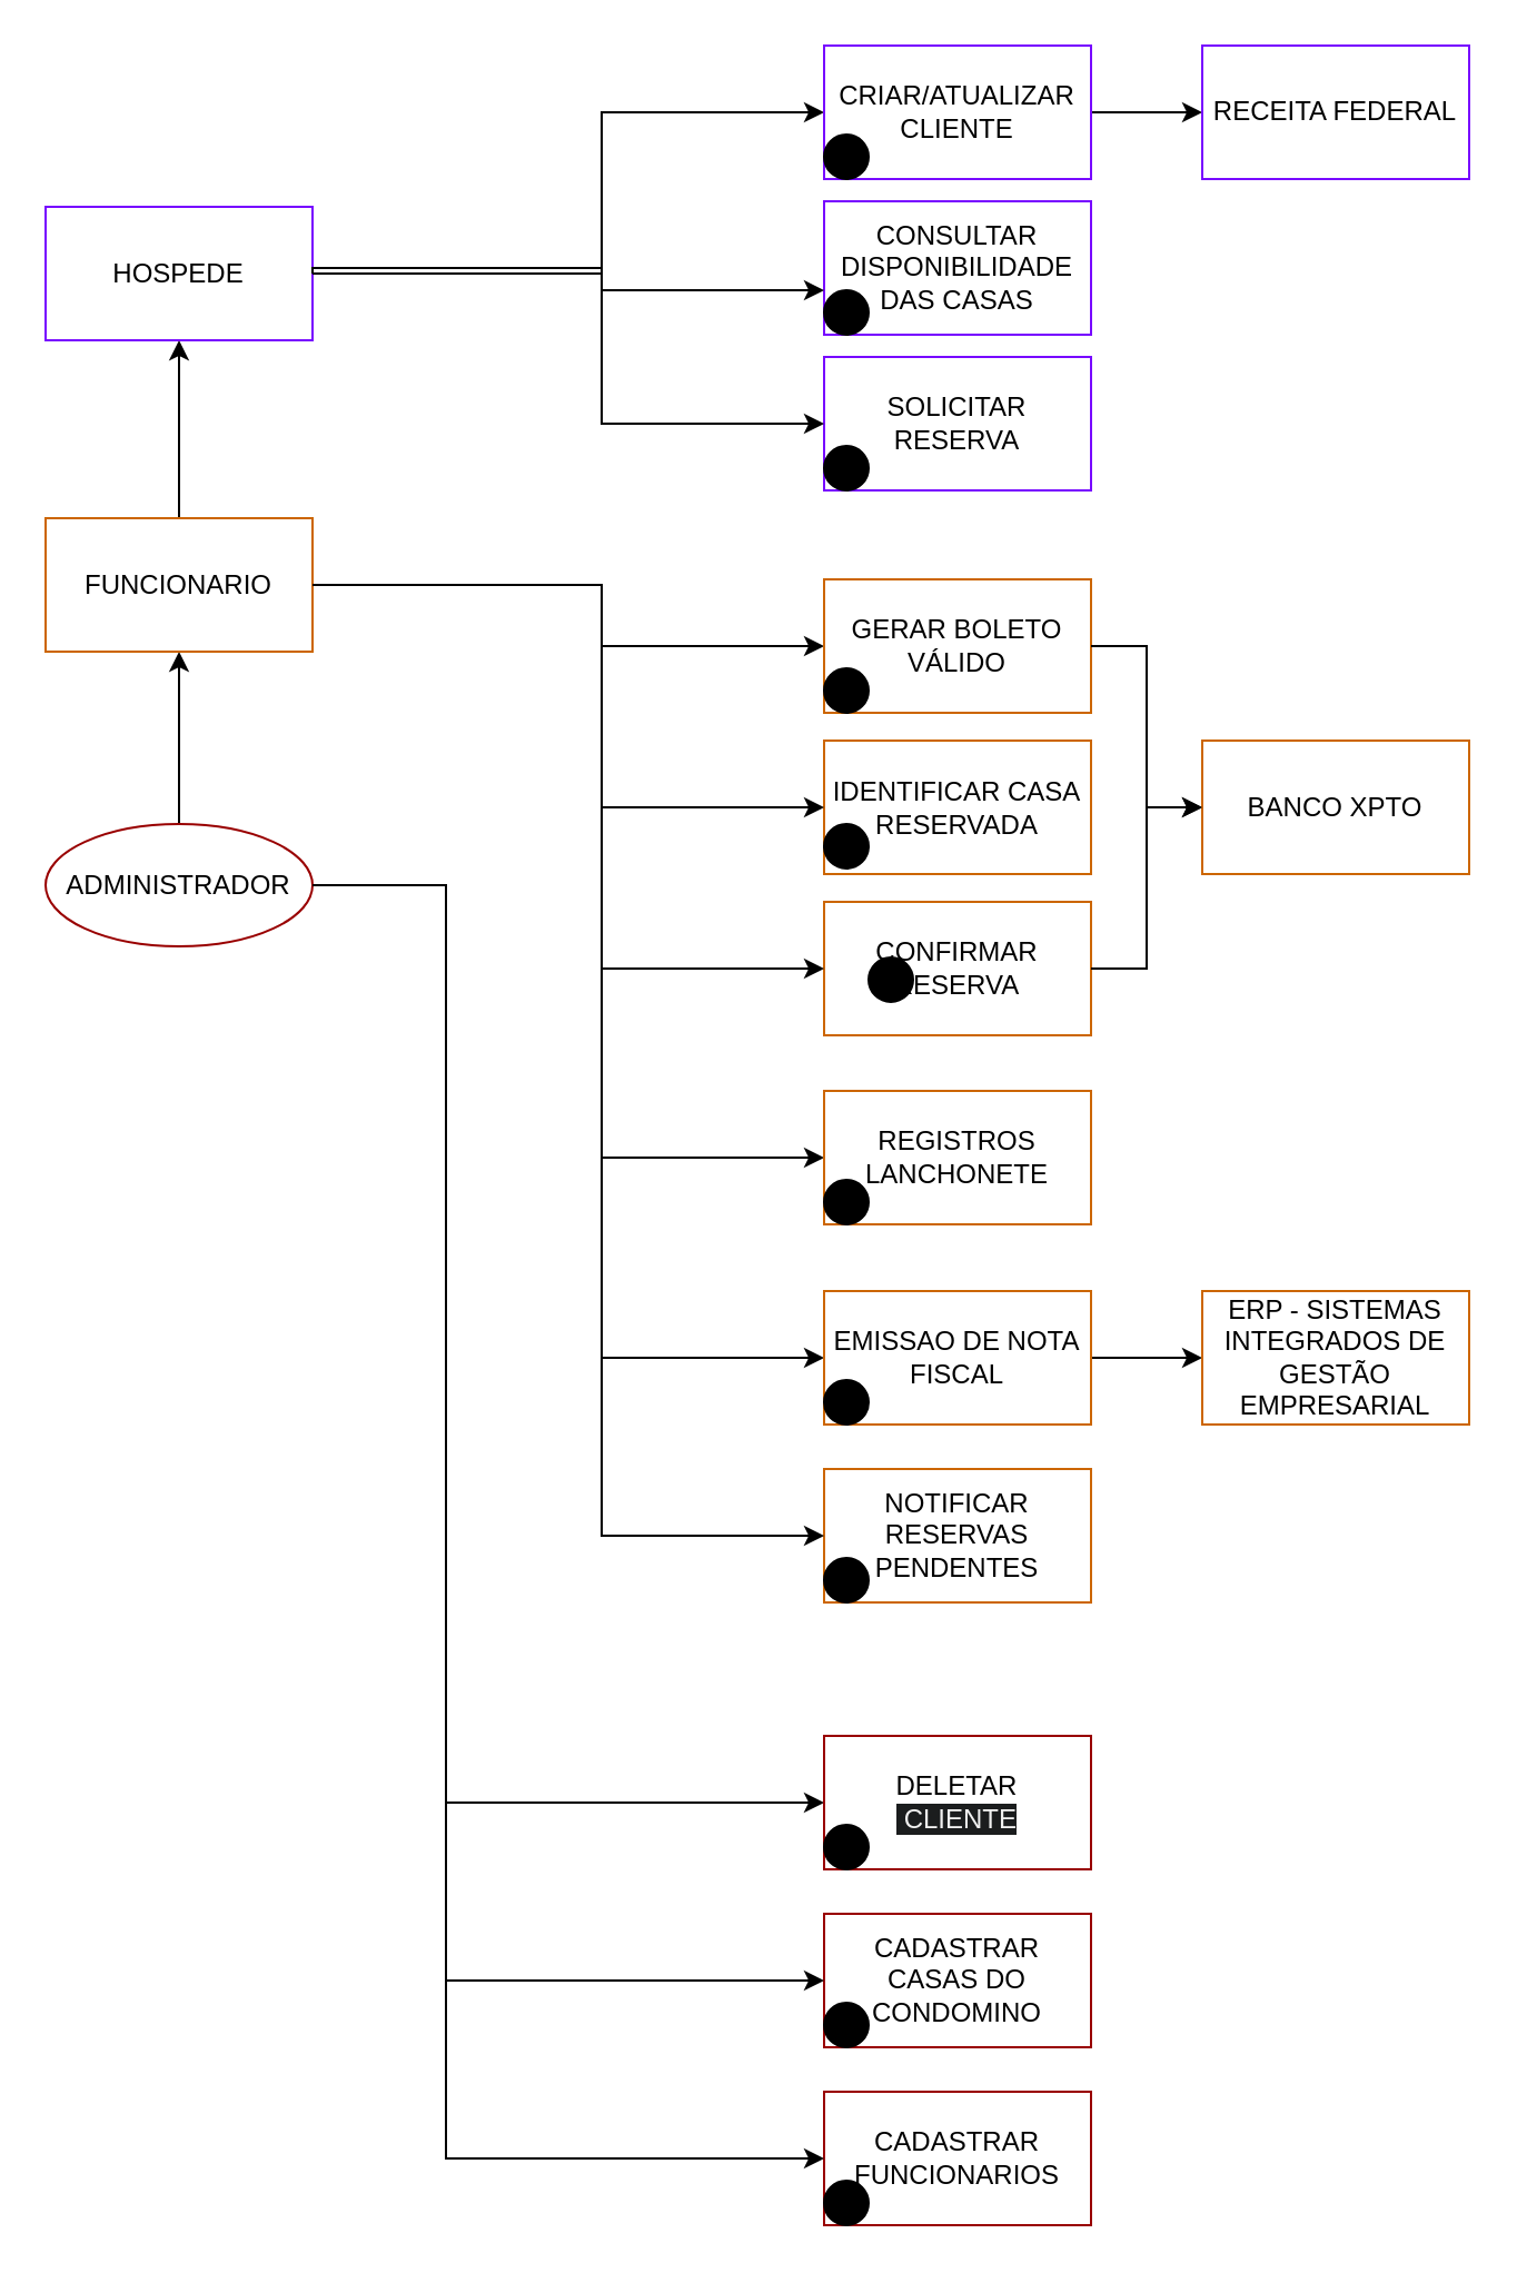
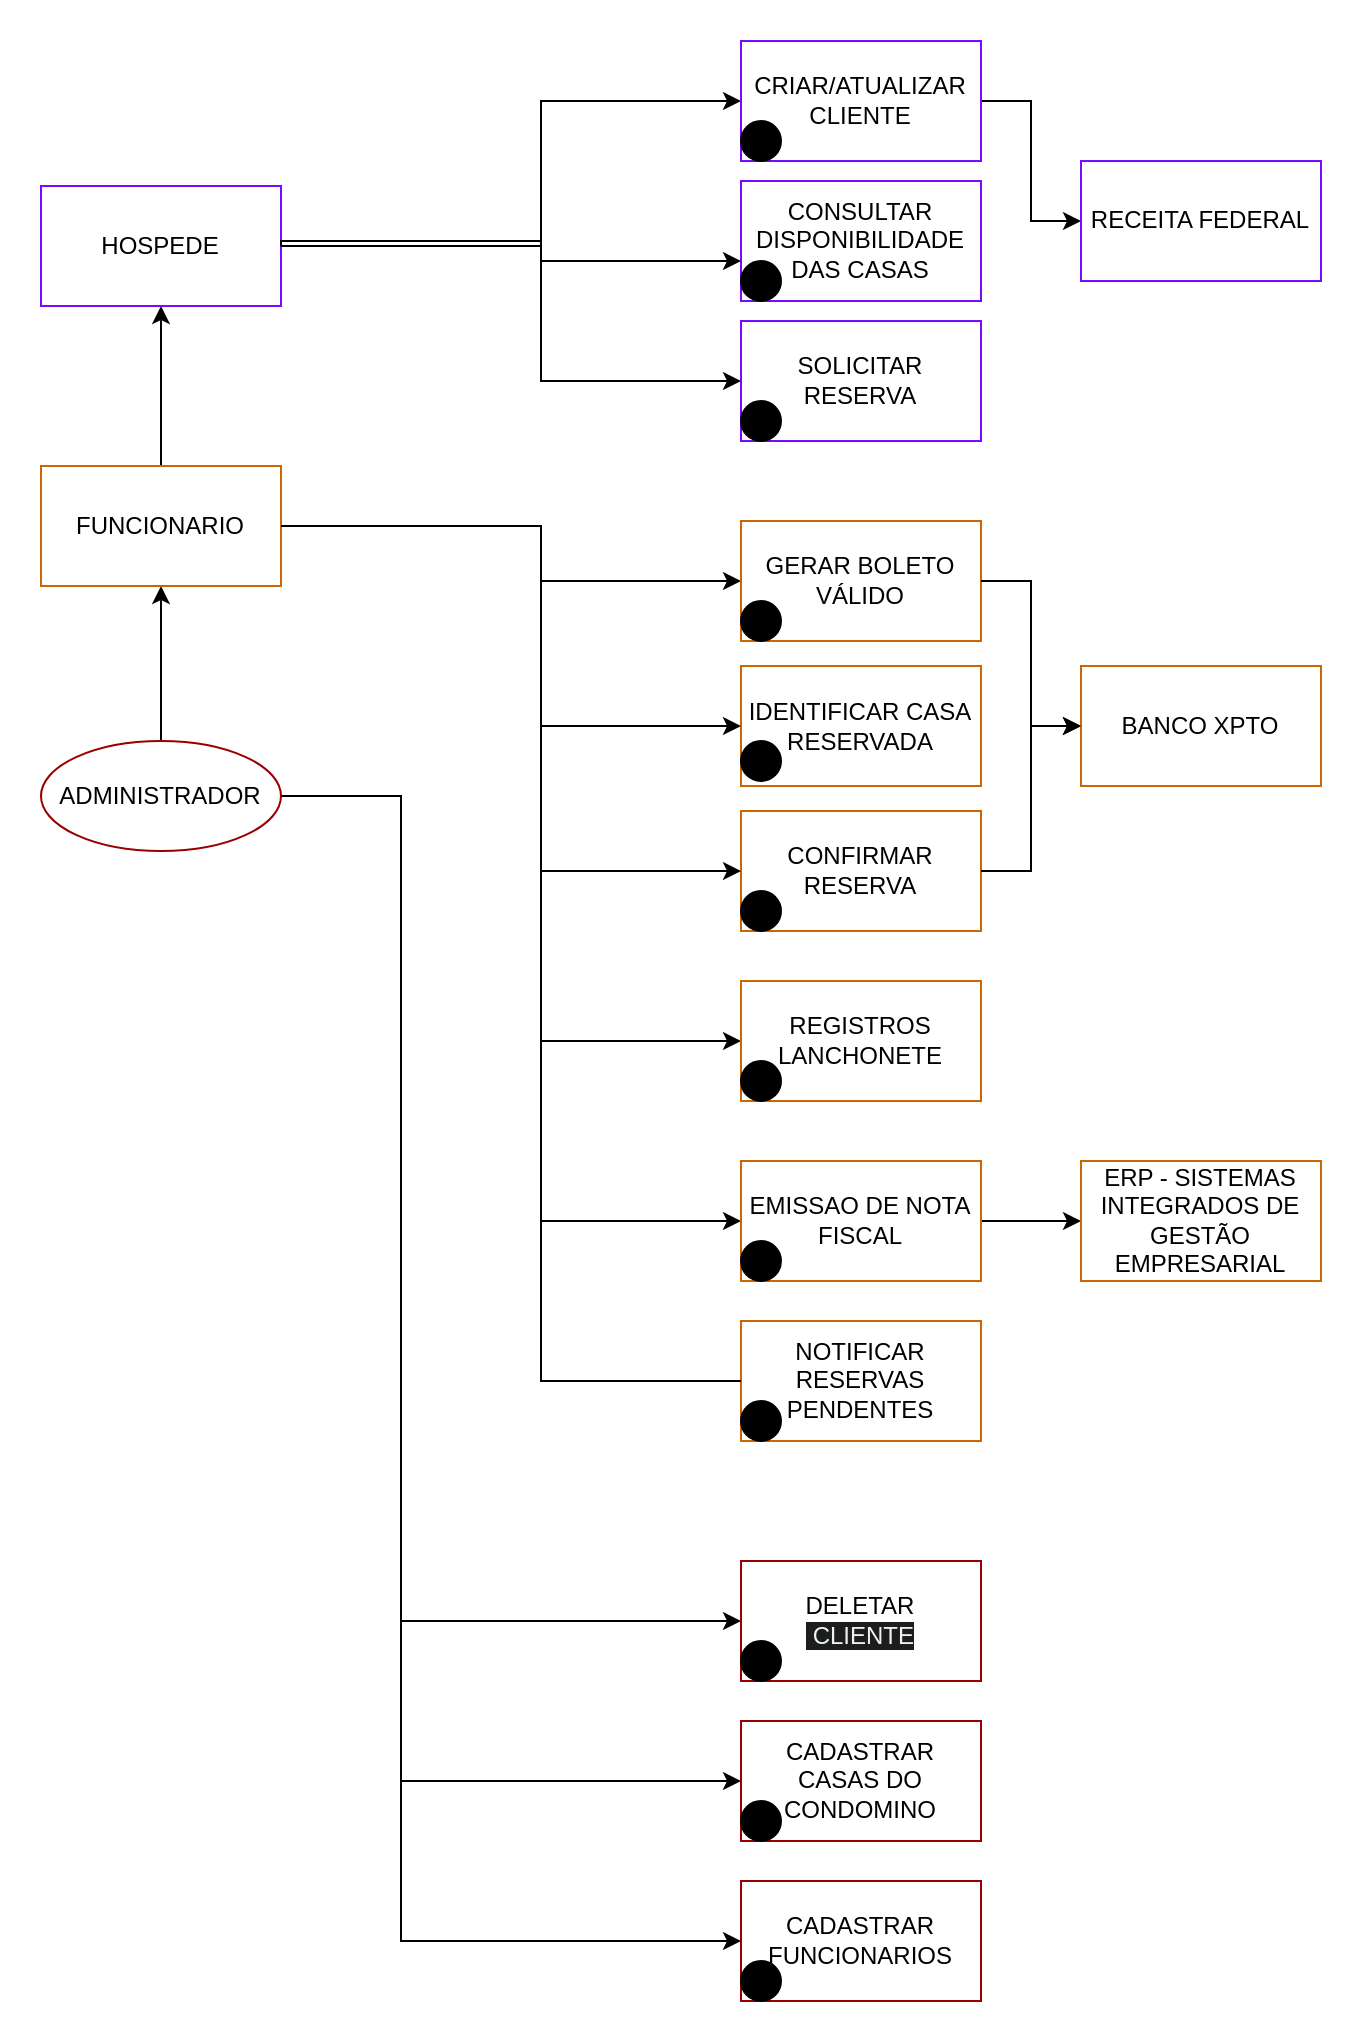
  <mxCell id="0" />
  <mxCell id="1" parent="0" />
  <mxCell id="2" value="" style="edgeStyle=orthogonalEdgeStyle;rounded=0;orthogonalLoop=1;jettySize=auto;html=1;" parent="1" source="4" target="9" edge="1"><mxGeometry relative="1" as="geometry" /></mxCell>
  <mxCell id="3" value="" style="edgeStyle=orthogonalEdgeStyle;rounded=0;orthogonalLoop=1;jettySize=auto;html=1;entryX=0;entryY=0.5;entryDx=0;entryDy=0;" parent="1" source="4" target="16" edge="1"><mxGeometry relative="1" as="geometry"><Array as="points"><mxPoint x="200" y="398" /><mxPoint x="200" y="810" /></Array></mxGeometry></mxCell>
  <mxCell id="4" value="ADMINISTRADOR" style="ellipse;whiteSpace=wrap;html=1;strokeColor=#990000;" parent="1" vertex="1"><mxGeometry x="20" y="370" width="120" height="55" as="geometry" /></mxCell>
  <mxCell id="5" value="" style="edgeStyle=orthogonalEdgeStyle;rounded=0;orthogonalLoop=1;jettySize=auto;html=1;" parent="1" source="9" target="11" edge="1"><mxGeometry relative="1" as="geometry" /></mxCell>
  <mxCell id="6" value="" style="edgeStyle=orthogonalEdgeStyle;rounded=0;orthogonalLoop=1;jettySize=auto;html=1;entryX=0;entryY=0.5;entryDx=0;entryDy=0;" parent="1" source="9" target="19" edge="1"><mxGeometry relative="1" as="geometry"><Array as="points"><mxPoint x="270" y="263" /><mxPoint x="270" y="290" /></Array></mxGeometry></mxCell>
  <mxCell id="7" value="" style="edgeStyle=orthogonalEdgeStyle;rounded=0;orthogonalLoop=1;jettySize=auto;html=1;entryX=0;entryY=0.5;entryDx=0;entryDy=0;" parent="1" source="9" target="24" edge="1"><mxGeometry relative="1" as="geometry"><Array as="points"><mxPoint x="270" y="263" /><mxPoint x="270" y="520" /></Array></mxGeometry></mxCell>
  <mxCell id="8" value="" style="edgeStyle=orthogonalEdgeStyle;rounded=0;orthogonalLoop=1;jettySize=auto;html=1;entryX=0;entryY=0.5;entryDx=0;entryDy=0;" parent="1" source="9" target="26" edge="1"><mxGeometry relative="1" as="geometry"><Array as="points"><mxPoint x="270" y="263" /><mxPoint x="270" y="610" /></Array></mxGeometry></mxCell>
  <mxCell id="9" value="FUNCIONARIO" style="whiteSpace=wrap;html=1;rounded=0;strokeColor=#CC6600;" parent="1" vertex="1"><mxGeometry x="20" y="232.5" width="120" height="60" as="geometry" /></mxCell>
  <mxCell id="10" value="" style="edgeStyle=orthogonalEdgeStyle;rounded=0;orthogonalLoop=1;jettySize=auto;html=1;" parent="1" source="11" target="13" edge="1"><mxGeometry relative="1" as="geometry"><Array as="points"><mxPoint x="270" y="123" /><mxPoint x="270" y="50" /></Array></mxGeometry></mxCell>
  <mxCell id="11" value="HOSPEDE" style="whiteSpace=wrap;html=1;rounded=0;strokeColor=#780AFF;" parent="1" vertex="1"><mxGeometry x="20" y="92.5" width="120" height="60" as="geometry" /></mxCell>
  <mxCell id="12" value="" style="edgeStyle=orthogonalEdgeStyle;rounded=0;orthogonalLoop=1;jettySize=auto;html=1;" parent="1" source="13" target="30" edge="1"><mxGeometry relative="1" as="geometry" /></mxCell>
  <mxCell id="13" value="CRIAR/ATUALIZAR CLIENTE" style="whiteSpace=wrap;html=1;rounded=0;strokeColor=#780AFF;" parent="1" vertex="1"><mxGeometry x="370" y="20" width="120" height="60" as="geometry" /></mxCell>
  <mxCell id="14" value="CONSULTAR DISPONIBILIDADE DAS CASAS" style="whiteSpace=wrap;html=1;rounded=0;strokeColor=#780AFF;" parent="1" vertex="1"><mxGeometry x="370" y="90" width="120" height="60" as="geometry" /></mxCell>
  <mxCell id="15" value="" style="edgeStyle=orthogonalEdgeStyle;rounded=0;orthogonalLoop=1;jettySize=auto;html=1;exitX=1;exitY=0.5;exitDx=0;exitDy=0;entryX=0;entryY=0.5;entryDx=0;entryDy=0;" parent="1" source="11" edge="1"><mxGeometry relative="1" as="geometry"><mxPoint x="140" y="132.5" as="sourcePoint" /><mxPoint x="370" y="130" as="targetPoint" /><Array as="points"><mxPoint x="140" y="120" /><mxPoint x="270" y="120" /><mxPoint x="270" y="130" /></Array></mxGeometry></mxCell>
  <mxCell id="16" value="&lt;div&gt;DELETAR&lt;br&gt;&lt;/div&gt;&lt;div style=&quot;border-color: rgb(0, 0, 0); color: rgb(240, 240, 240); font-family: Helvetica; font-size: 12px; font-style: normal; font-variant-ligatures: normal; font-variant-caps: normal; font-weight: 400; letter-spacing: normal; orphans: 2; text-align: center; text-indent: 0px; text-transform: none; widows: 2; word-spacing: 0px; -webkit-text-stroke-width: 0px; white-space: normal; background-color: rgb(27, 29, 30); text-decoration-thickness: initial; text-decoration-style: initial; text-decoration-color: initial;&quot;&gt;&amp;nbsp;CLIENTE&lt;/div&gt;" style="whiteSpace=wrap;html=1;rounded=0;strokeColor=#990000;" parent="1" vertex="1"><mxGeometry x="370" y="780" width="120" height="60" as="geometry" /></mxCell>
  <mxCell id="17" value="CADASTRAR CASAS DO CONDOMINO" style="whiteSpace=wrap;html=1;rounded=0;strokeColor=#990000;" parent="1" vertex="1"><mxGeometry x="370" y="860" width="120" height="60" as="geometry" /></mxCell>
  <mxCell id="18" value="" style="edgeStyle=orthogonalEdgeStyle;rounded=0;orthogonalLoop=1;jettySize=auto;html=1;entryX=0;entryY=0.5;entryDx=0;entryDy=0;exitX=1;exitY=0.5;exitDx=0;exitDy=0;" parent="1" source="4" target="17" edge="1"><mxGeometry relative="1" as="geometry"><mxPoint x="150" y="408" as="sourcePoint" /><mxPoint x="380" y="408" as="targetPoint" /><Array as="points"><mxPoint x="200" y="398" /><mxPoint x="200" y="890" /></Array></mxGeometry></mxCell>
  <mxCell id="19" value="GERAR BOLETO VÁLIDO" style="whiteSpace=wrap;html=1;rounded=0;strokeColor=#CC6600;" parent="1" vertex="1"><mxGeometry x="370" y="260" width="120" height="60" as="geometry" /></mxCell>
  <mxCell id="20" value="" style="edgeStyle=orthogonalEdgeStyle;rounded=0;orthogonalLoop=1;jettySize=auto;html=1;exitX=1;exitY=0.5;exitDx=0;exitDy=0;entryX=0;entryY=0.5;entryDx=0;entryDy=0;" parent="1" source="19" target="28" edge="1"><mxGeometry relative="1" as="geometry" /></mxCell>
  <mxCell id="21" value="IDENTIFICAR CASA RESERVADA" style="whiteSpace=wrap;html=1;rounded=0;strokeColor=#CC6600;" parent="1" vertex="1"><mxGeometry x="370" y="332.5" width="120" height="60" as="geometry" /></mxCell>
  <mxCell id="22" value="CONFIRMAR RESERVA" style="whiteSpace=wrap;html=1;rounded=0;strokeColor=#CC6600;" parent="1" vertex="1"><mxGeometry x="370" y="405" width="120" height="60" as="geometry" /></mxCell>
  <mxCell id="23" value="" style="edgeStyle=orthogonalEdgeStyle;rounded=0;orthogonalLoop=1;jettySize=auto;html=1;entryX=0;entryY=0.5;entryDx=0;entryDy=0;exitX=1;exitY=0.5;exitDx=0;exitDy=0;" parent="1" source="9" target="22" edge="1"><mxGeometry relative="1" as="geometry"><mxPoint x="150" y="273" as="sourcePoint" /><mxPoint x="380" y="260" as="targetPoint" /><Array as="points"><mxPoint x="270" y="263" /><mxPoint x="270" y="435" /></Array></mxGeometry></mxCell>
  <mxCell id="24" value="REGISTROS LANCHONETE" style="whiteSpace=wrap;html=1;rounded=0;strokeColor=#CC6600;" parent="1" vertex="1"><mxGeometry x="370" y="490" width="120" height="60" as="geometry" /></mxCell>
  <mxCell id="25" value="" style="edgeStyle=orthogonalEdgeStyle;rounded=0;orthogonalLoop=1;jettySize=auto;html=1;" parent="1" source="26" target="31" edge="1"><mxGeometry relative="1" as="geometry" /></mxCell>
  <mxCell id="26" value="EMISSAO DE NOTA FISCAL" style="whiteSpace=wrap;html=1;rounded=0;strokeColor=#CC6600;" parent="1" vertex="1"><mxGeometry x="370" y="580" width="120" height="60" as="geometry" /></mxCell>
  <mxCell id="27" value="" style="edgeStyle=orthogonalEdgeStyle;rounded=0;orthogonalLoop=1;jettySize=auto;html=1;entryX=0;entryY=0.5;entryDx=0;entryDy=0;exitX=1;exitY=0.5;exitDx=0;exitDy=0;" parent="1" source="9" target="21" edge="1"><mxGeometry relative="1" as="geometry"><mxPoint x="150" y="273" as="sourcePoint" /><mxPoint x="380" y="230" as="targetPoint" /><Array as="points"><mxPoint x="270" y="263" /><mxPoint x="270" y="363" /><mxPoint x="370" y="363" /></Array></mxGeometry></mxCell>
  <mxCell id="28" value="BANCO XPTO" style="whiteSpace=wrap;html=1;strokeColor=#CC6600;rounded=0;" parent="1" vertex="1"><mxGeometry x="540" y="332.5" width="120" height="60" as="geometry" /></mxCell>
  <mxCell id="29" value="" style="edgeStyle=orthogonalEdgeStyle;rounded=0;orthogonalLoop=1;jettySize=auto;html=1;exitX=1;exitY=0.5;exitDx=0;exitDy=0;entryX=0;entryY=0.5;entryDx=0;entryDy=0;" parent="1" source="22" target="28" edge="1"><mxGeometry relative="1" as="geometry"><mxPoint x="500" y="303" as="sourcePoint" /><mxPoint x="620" y="303" as="targetPoint" /></mxGeometry></mxCell>
- <mxCell id="30" value="RECEITA FEDERAL" style="whiteSpace=wrap;html=1;strokeColor=#780AFF;rounded=0;" parent="1" vertex="1"><mxGeometry x="540" y="20" width="120" height="60" as="geometry" /></mxCell>
+ <mxCell id="30" value="RECEITA FEDERAL" style="whiteSpace=wrap;html=1;strokeColor=#780AFF;rounded=0;" parent="1" vertex="1"><mxGeometry x="540" y="80" width="120" height="60" as="geometry" /></mxCell>
  <mxCell id="31" value="ERP - SISTEMAS INTEGRADOS DE GESTÃO EMPRESARIAL" style="whiteSpace=wrap;html=1;strokeColor=#CC6600;rounded=0;" parent="1" vertex="1"><mxGeometry x="540" y="580" width="120" height="60" as="geometry" /></mxCell>
  <mxCell id="32" value="SOLICITAR RESERVA" style="whiteSpace=wrap;html=1;rounded=0;strokeColor=#780AFF;" parent="1" vertex="1"><mxGeometry x="370" y="160" width="120" height="60" as="geometry" /></mxCell>
  <mxCell id="33" value="" style="edgeStyle=orthogonalEdgeStyle;rounded=0;orthogonalLoop=1;jettySize=auto;html=1;exitX=1;exitY=0.5;exitDx=0;exitDy=0;entryX=0;entryY=0.5;entryDx=0;entryDy=0;" parent="1" source="11" target="32" edge="1"><mxGeometry relative="1" as="geometry"><mxPoint x="150" y="133" as="sourcePoint" /><mxPoint x="380" y="140" as="targetPoint" /><Array as="points"><mxPoint x="270" y="123" /><mxPoint x="270" y="190" /></Array></mxGeometry></mxCell>
  <mxCell id="34" value="NOTIFICAR RESERVAS PENDENTES" style="whiteSpace=wrap;html=1;rounded=0;strokeColor=#CC6600;" parent="1" vertex="1"><mxGeometry x="370" y="660" width="120" height="60" as="geometry" /></mxCell>
- <mxCell id="35" value="" style="edgeStyle=orthogonalEdgeStyle;rounded=0;orthogonalLoop=1;jettySize=auto;html=1;entryX=0;entryY=0.5;entryDx=0;entryDy=0;exitX=1;exitY=0.5;exitDx=0;exitDy=0;" parent="1" source="9" target="34" edge="1"><mxGeometry relative="1" as="geometry"><Array as="points"><mxPoint x="270" y="263" /><mxPoint x="270" y="690" /></Array><mxPoint x="150" y="273" as="sourcePoint" /><mxPoint x="390" y="620" as="targetPoint" /></mxGeometry></mxCell>
+ <mxCell id="35" value="" style="edgeStyle=orthogonalEdgeStyle;rounded=0;orthogonalLoop=1;jettySize=auto;html=1;entryX=0;entryY=0.5;entryDx=0;entryDy=0;exitX=1;exitY=0.5;exitDx=0;exitDy=0;endArrow=none;" parent="1" source="9" target="34" edge="1"><mxGeometry relative="1" as="geometry"><Array as="points"><mxPoint x="270" y="263" /><mxPoint x="270" y="690" /></Array><mxPoint x="150" y="273" as="sourcePoint" /><mxPoint x="390" y="620" as="targetPoint" /></mxGeometry></mxCell>
  <mxCell id="36" value="CADASTRAR FUNCIONARIOS" style="whiteSpace=wrap;html=1;rounded=0;strokeColor=#990000;" parent="1" vertex="1"><mxGeometry x="370" y="940" width="120" height="60" as="geometry" /></mxCell>
  <mxCell id="37" value="" style="edgeStyle=orthogonalEdgeStyle;rounded=0;orthogonalLoop=1;jettySize=auto;html=1;entryX=0;entryY=0.5;entryDx=0;entryDy=0;exitX=1;exitY=0.5;exitDx=0;exitDy=0;" parent="1" source="4" target="36" edge="1"><mxGeometry relative="1" as="geometry"><mxPoint x="150" y="408" as="sourcePoint" /><mxPoint x="390" y="900" as="targetPoint" /><Array as="points"><mxPoint x="200" y="398" /><mxPoint x="200" y="970" /></Array></mxGeometry></mxCell>
  <mxCell id="38" value="1" style="ellipse;whiteSpace=wrap;html=1;aspect=fixed;fillColor=#000000;" parent="1" vertex="1"><mxGeometry x="370" y="60" width="20" height="20" as="geometry" /></mxCell>
  <mxCell id="39" value="2" style="ellipse;whiteSpace=wrap;html=1;aspect=fixed;fillColor=#000000;" parent="1" vertex="1"><mxGeometry x="370" y="130" width="20" height="20" as="geometry" /></mxCell>
  <mxCell id="40" value="3" style="ellipse;whiteSpace=wrap;html=1;aspect=fixed;fillColor=#000000;fontStyle=1" parent="1" vertex="1"><mxGeometry x="370" y="200" width="20" height="20" as="geometry" /></mxCell>
  <mxCell id="41" value="4" style="ellipse;whiteSpace=wrap;html=1;aspect=fixed;fillColor=#000000;fontStyle=1" parent="1" vertex="1"><mxGeometry x="370" y="300" width="20" height="20" as="geometry" /></mxCell>
  <mxCell id="42" value="5" style="ellipse;whiteSpace=wrap;html=1;aspect=fixed;fillColor=#000000;fontStyle=1" parent="1" vertex="1"><mxGeometry x="370" y="370" width="20" height="20" as="geometry" /></mxCell>
- <mxCell id="43" value="6" style="ellipse;whiteSpace=wrap;html=1;aspect=fixed;fillColor=#000000;fontStyle=1" parent="1" vertex="1"><mxGeometry x="390" y="430" width="20" height="20" as="geometry" /></mxCell>
+ <mxCell id="43" value="6" style="ellipse;whiteSpace=wrap;html=1;aspect=fixed;fillColor=#000000;fontStyle=1" parent="1" vertex="1"><mxGeometry x="370" y="445" width="20" height="20" as="geometry" /></mxCell>
  <mxCell id="44" value="7" style="ellipse;whiteSpace=wrap;html=1;aspect=fixed;fillColor=#000000;fontStyle=1" parent="1" vertex="1"><mxGeometry x="370" y="530" width="20" height="20" as="geometry" /></mxCell>
  <mxCell id="45" value="8" style="ellipse;whiteSpace=wrap;html=1;aspect=fixed;fillColor=#000000;fontStyle=1" parent="1" vertex="1"><mxGeometry x="370" y="620" width="20" height="20" as="geometry" /></mxCell>
  <mxCell id="46" value="9" style="ellipse;whiteSpace=wrap;html=1;aspect=fixed;fillColor=#000000;fontStyle=1" parent="1" vertex="1"><mxGeometry x="370" y="700" width="20" height="20" as="geometry" /></mxCell>
  <mxCell id="47" value="10" style="ellipse;whiteSpace=wrap;html=1;aspect=fixed;fillColor=#000000;fontStyle=1" parent="1" vertex="1"><mxGeometry x="370" y="820" width="20" height="20" as="geometry" /></mxCell>
  <mxCell id="48" value="11" style="ellipse;whiteSpace=wrap;html=1;aspect=fixed;fillColor=#000000;fontStyle=1" parent="1" vertex="1"><mxGeometry x="370" y="900" width="20" height="20" as="geometry" /></mxCell>
  <mxCell id="49" value="12" style="ellipse;whiteSpace=wrap;html=1;aspect=fixed;fillColor=#000000;fontStyle=1" parent="1" vertex="1"><mxGeometry x="370" y="980" width="20" height="20" as="geometry" /></mxCell>
